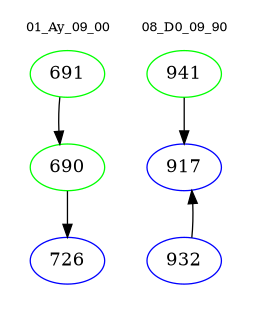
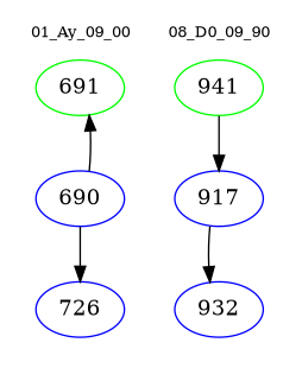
  digraph {
    node [color=blue]
    edge [color=black]
    n1 [color=green label=691]
-   n2 [color=green label=690]
+   n2 [label=690]
    n3 [label=726]
    n4 [color=green label=941]
    n5 [label=917]
    n6 [label=932]
    subgraph cluster_1 {
      color=white
      fontsize=10
      label="01_Ay_09_00"
      n1
      n2
      n3
    }
    subgraph cluster_2 {
      color=white
      fontsize=10
      label="08_D0_09_90"
      n4
      n5
      n6
    }
-   n1 -> n2
+   n2 -> n1
    n2 -> n3
    n4 -> n5
-   n6 -> n5
+   n5 -> n6
  }
